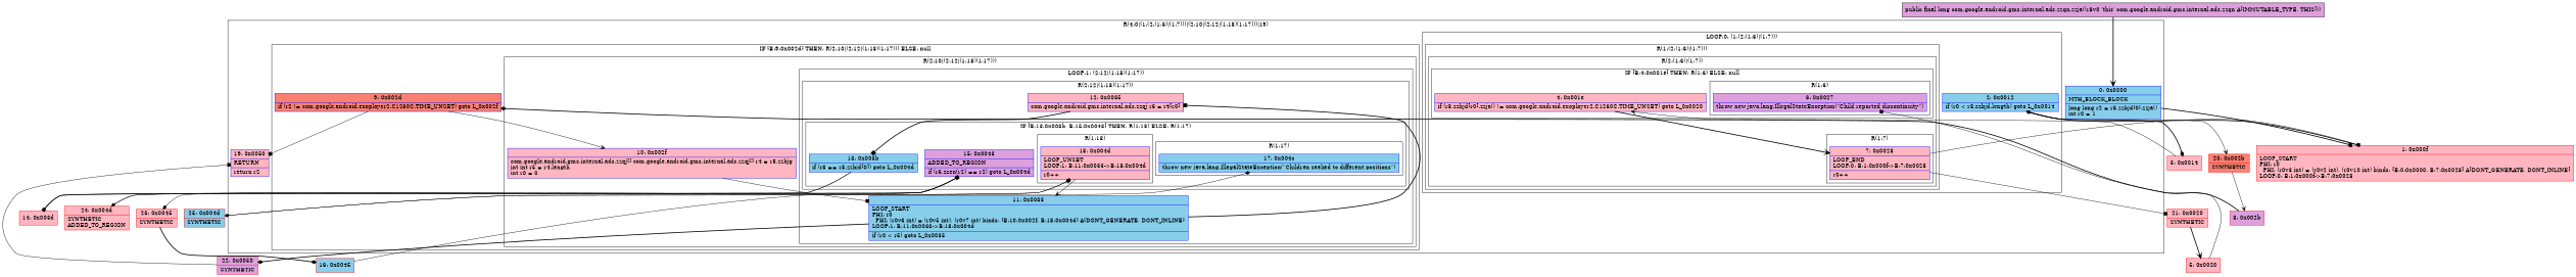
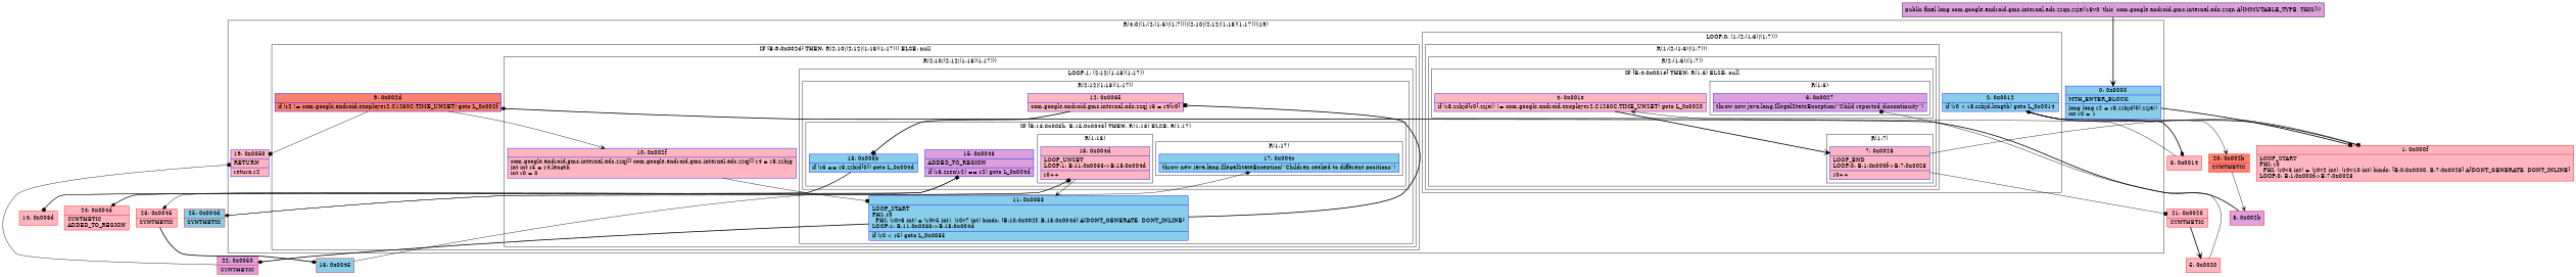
  digraph {
    node [color=blue fillcolor=lightpink shape=record style=filled]
    edge [arrowhead=box style=solid]
    n1 [fillcolor=plum label="{6\:\ 0x0027|throw new java.lang.IllegalStateException(\"Child reported discontinuity\")\l}"]
    n2 [label="{4\:\ 0x001e|if (r8.zzbjd[r0].zzja() != com.google.android.exoplayer2.C1260C.TIME_UNSET) goto L_0x0020\l}"]
    n3 [label="{7\:\ 0x0028|LOOP_END\lLOOP:0: B:1:0x000f\-\>B:7:0x0028\l|r0++\l}"]
    n4 [fillcolor=skyblue label="{2\:\ 0x0012|if (r0 \< r8.zzbjd.length) goto L_0x0014\l}"]
    n5 [label="{18\:\ 0x004d|LOOP_UNSET\lLOOP:1: B:11:0x0033\-\>B:18:0x004d\l|r0++\l}"]
    n6 [fillcolor=skyblue label="{17\:\ 0x004c|throw new java.lang.IllegalStateException(\"Children seeked to different positions\")\l}"]
    n7 [fillcolor=skyblue label="{13\:\ 0x003b|if (r6 == r8.zzbjd[0]) goto L_0x004d\l}"]
    n8 [fillcolor=plum label="{15\:\ 0x0043|ADDED_TO_REGION\l|if (r6.zzen(r2) == r2) goto L_0x004d\l}"]
    n9 [label="{12\:\ 0x0035|com.google.android.gms.internal.ads.zzqj r6 = r4[r0]\l}"]
    n10 [fillcolor=skyblue label="{11\:\ 0x0033|LOOP_START\lPHI: r0 \l  PHI: (r0v6 int) = (r0v5 int), (r0v7 int) binds: [B:10:0x002f, B:18:0x004d] A[DONT_GENERATE, DONT_INLINE]\lLOOP:1: B:11:0x0033\-\>B:18:0x004d\l|if (r0 \< r5) goto L_0x0035\l}"]
    n11 [label="{10\:\ 0x002f|com.google.android.gms.internal.ads.zzqj[] com.google.android.gms.internal.ads.zzqj[] r4 = r8.zzbjg\lint int r5 = r4.length\lint r0 = 0\l}"]
    n12 [fillcolor=salmon label="{9\:\ 0x002d|if (r2 != com.google.android.exoplayer2.C1260C.TIME_UNSET) goto L_0x002f\l}"]
-   n13 [fillcolor=skyblue label="{0\:\ 0x0000|MTH_BLOCK_BLOCK\l|long long r2 = r8.zzbjd[0].zzja()\lint r0 = 1\l}"]
+   n13 [fillcolor=skyblue label="{0\:\ 0x0000|MTH_ENTER_BLOCK\l|long long r2 = r8.zzbjd[0].zzja()\lint r0 = 1\l}"]
    n14 [label="{19\:\ 0x0050|RETURN\l|return r2\l}"]
    n15 [color=red label="{1\:\ 0x000f|LOOP_START\lPHI: r0 \l  PHI: (r0v3 int) = (r0v2 int), (r0v10 int) binds: [B:0:0x0000, B:7:0x0028] A[DONT_GENERATE, DONT_INLINE]\lLOOP:0: B:1:0x000f\-\>B:7:0x0028\l}"]
    n16 [color=red label="{21\:\ 0x0020|SYNTHETIC\l}"]
    n17 [color=red label="{3\:\ 0x0014}"]
    n18 [color=red fillcolor=salmon label="{20\:\ 0x002b|SYNTHETIC\l}"]
    n19 [color=red label="{14\:\ 0x003d}"]
    n20 [color=red label="{24\:\ 0x004d|SYNTHETIC\lADDED_TO_REGION\l}"]
    n21 [color=red label="{23\:\ 0x0045|SYNTHETIC\l}"]
    n22 [color=red fillcolor=skyblue label="{25\:\ 0x004d|SYNTHETIC\l}"]
    n23 [color=red fillcolor=plum label="{22\:\ 0x0050|SYNTHETIC\l}"]
    n24 [color=red fillcolor=plum label="{8\:\ 0x002b}"]
    n25 [color=red label="{5\:\ 0x0020}"]
    n26 [color=red fillcolor=skyblue label="{16\:\ 0x0045}"]
    n27 [fillcolor=plum label="{public final long com.google.android.gms.internal.ads.zzqn.zzja((r8v0 'this' com.google.android.gms.internal.ads.zzqn A[IMMUTABLE_TYPE, THIS])) }" color=""]
    subgraph cluster_1 {
      label="R(4:0|(1:(2:(1:6)|(1:7)))|(2:10|(2:12|(1:18)(1:17)))|19)"
      n13
      n14
      subgraph cluster_2 {
        label="LOOP:0: (1:(2:(1:6)|(1:7)))"
        n4
        subgraph cluster_3 {
          label="R(1:(2:(1:6)|(1:7)))"
          subgraph cluster_4 {
            label="R(2:(1:6)|(1:7))"
            subgraph cluster_5 {
              label="IF [B:4:0x001e] THEN: R(1:6) ELSE: null"
              n2
              subgraph cluster_6 {
                label="R(1:6)"
                n1
              }
            }
            subgraph cluster_7 {
              label="R(1:7)"
              n3
            }
          }
        }
      }
      subgraph cluster_8 {
        label="IF [B:9:0x002d] THEN: R(2:10|(2:12|(1:18)(1:17))) ELSE: null"
        n12
        subgraph cluster_9 {
          label="R(2:10|(2:12|(1:18)(1:17)))"
          n11
          subgraph cluster_10 {
            label="LOOP:1: (2:12|(1:18)(1:17))"
            n10
            subgraph cluster_11 {
              label="R(2:12|(1:18)(1:17))"
              n9
              subgraph cluster_12 {
                label="IF [B:13:0x003b, B:15:0x0043] THEN: R(1:18) ELSE: R(1:17)"
                n7
                n8
                subgraph cluster_13 {
                  label="R(1:18)"
                  n5
                }
                subgraph cluster_14 {
                  label="R(1:17)"
                  n6
                }
              }
            }
          }
        }
      }
    }
    n2 -> n3 [arrowhead=vee style=bold]
    n3 -> n15
    n3 -> n16
    n4 -> n17 [arrowhead=diamond style=bold]
    n4 -> n18 [arrowhead=vee]
    n5 -> n10 [arrowhead=vee]
    n7 -> n19
    n7 -> n20 [arrowhead=diamond]
    n8 -> n21 [arrowhead=diamond]
    n8 -> n22 [arrowhead=diamond]
    n9 -> n7 [style=bold]
    n10 -> n9 [style=bold]
    n10 -> n23 [arrowhead=diamond style=bold]
    n11 -> n10
    n12 -> n11 [arrowhead=vee]
    n12 -> n14
    n13 -> n15 [style=bold]
    n15 -> n4 [arrowhead=diamond style=bold]
    n16 -> n25 [arrowhead=vee style=bold]
    n17 -> n2 [arrowhead=vee]
    n18 -> n24 [arrowhead=vee]
-   n19 -> n8 [style=bold]
+   n19 -> n8
    n20 -> n5
    n21 -> n26 [arrowhead=diamond style=bold]
    n22 -> n5 [arrowhead=diamond]
    n23 -> n14
    n24 -> n12 [arrowhead=diamond style=bold]
    n25 -> n1
    n26 -> n6 [arrowhead=diamond]
    n27 -> n13 [arrowhead=vee style=bold]
  }
